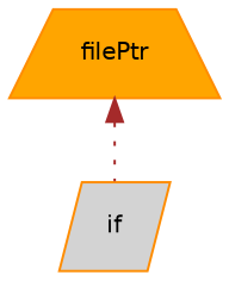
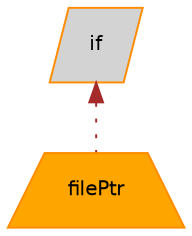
  digraph {
    rankdir=TB
    node [color=darkorange fontname=Helvetica fontsize=10 style=filled]
    n1 [fillcolor=orange fontcolor=black height=0.2 label=filePtr shape=trapezium width=0.4]
    n2 [height=0.2 label=if shape=parallelogram width=0.4 fillcolor=lightgrey]
-   n1 -> n2 [color=brown dir=back fontname=Helvetica fontsize=10 labelfontname=Helvetica labelfontsize=10 style=dotted]
+   n2 -> n1 [color=brown dir=back fontname=Helvetica fontsize=10 labelfontname=Helvetica labelfontsize=10 style=dotted]
  }
